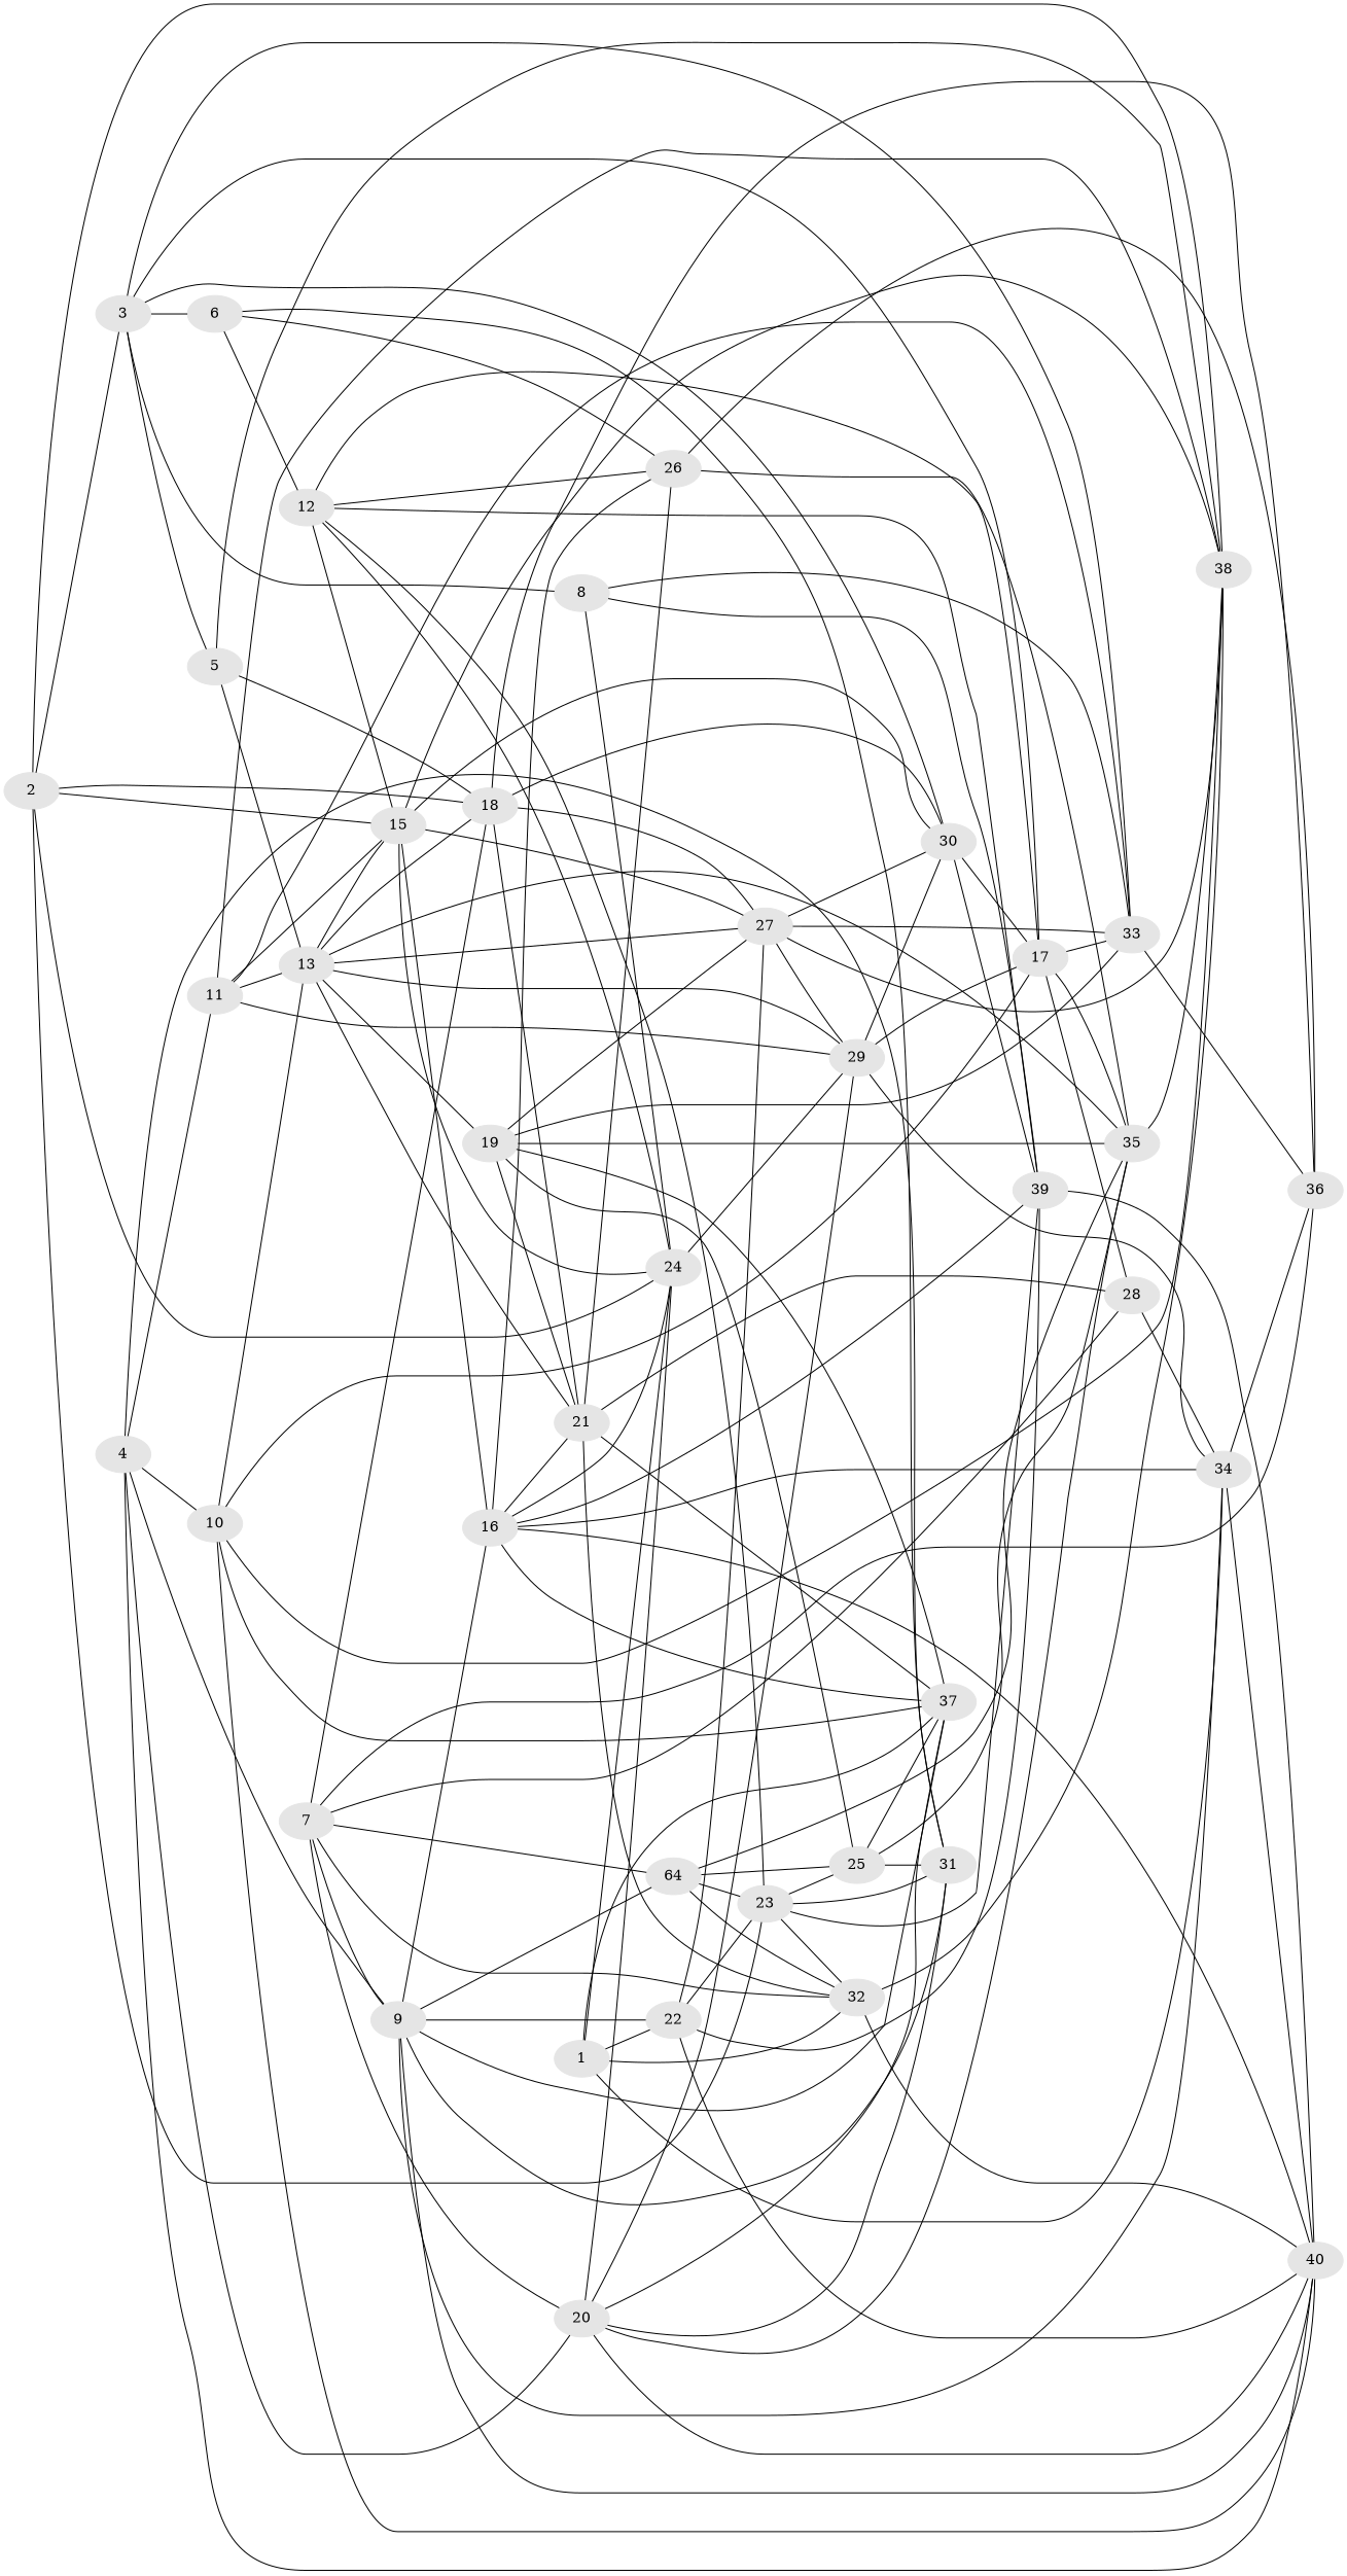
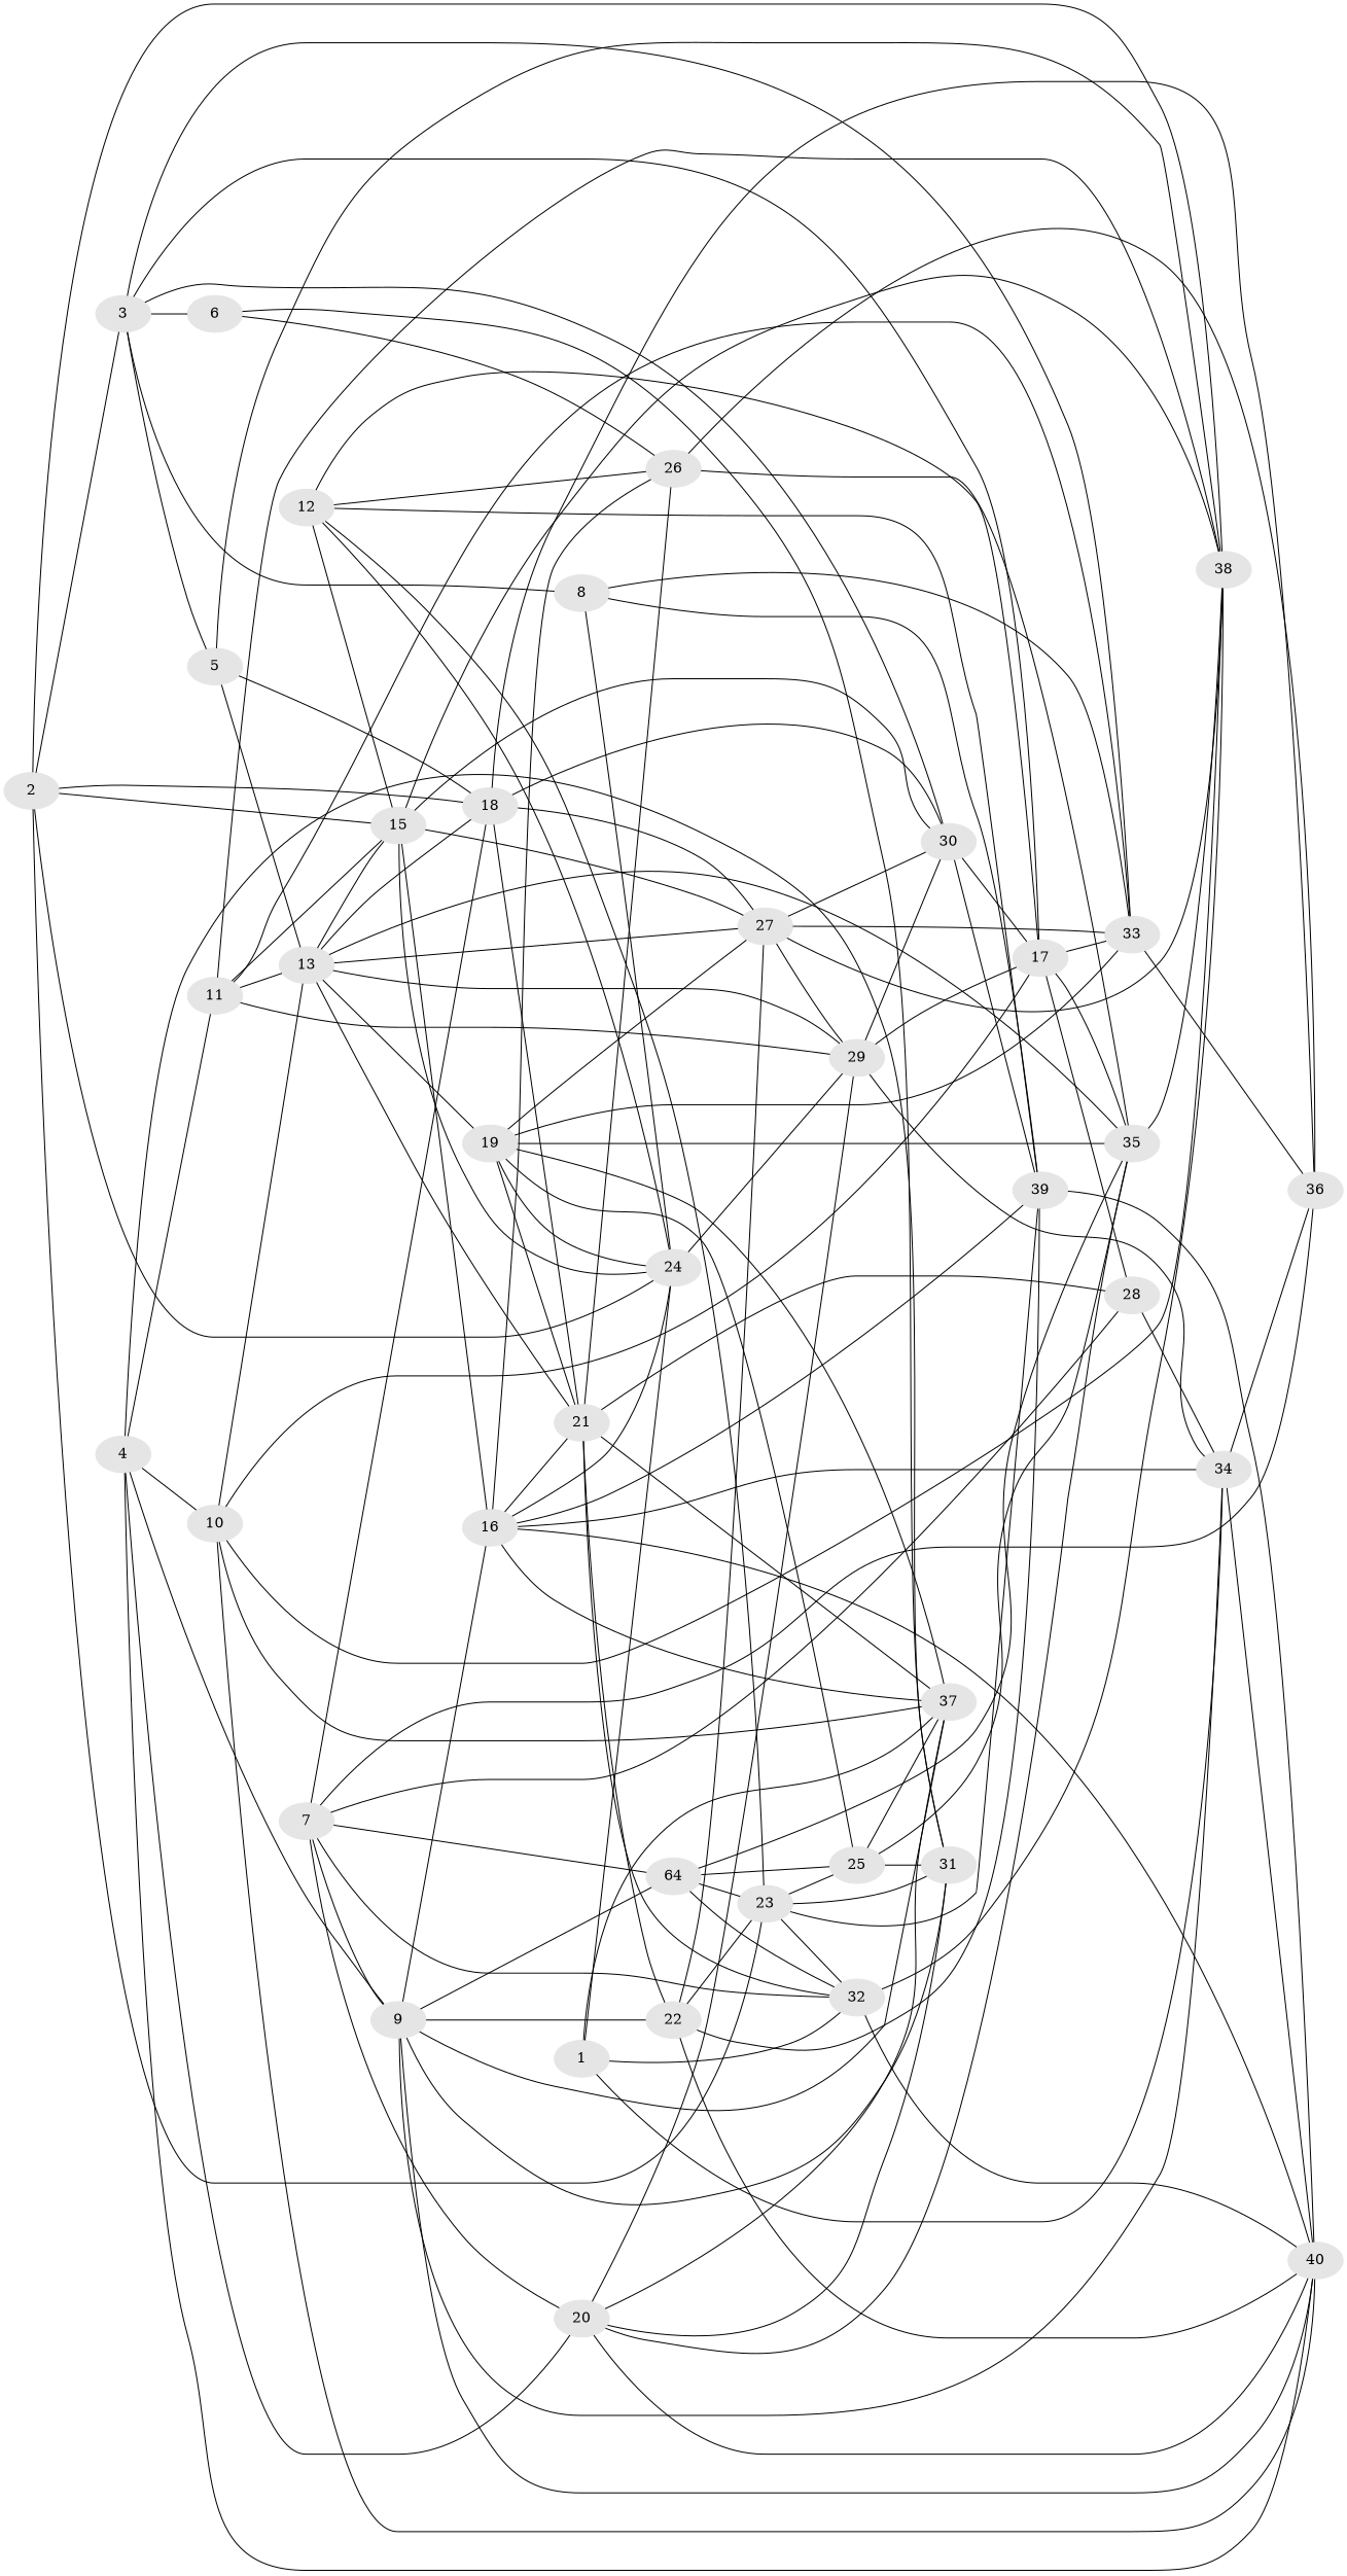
  graph {
    rankdir=LR
    node [color=gray90 style=filled]
    edge [weight=1.0]
    1
    24
    32
    34
    37
    29
    38
    40
    36
    2
    3
    15
    18
    23
    5
    6
    8
    17
    30
    33
    16
    27
    21
    31
    39
    25
    13
    12
    26
    28
    35
    4
    9
    10
    11
    20
    n37 [label=64]
    22
    19
    7
    1 -- 24
    1 -- 32
    1 -- 34
    1 -- 37
    24 -- 29
    32 -- 38
    32 -- 40
    34 -- 40 [weight=2.0]
    34 -- 36
    29 -- 34 [weight=2.0]
    29 -- 30
    2 -- 24
    2 -- 38
    2 -- 3
    2 -- 15
    2 -- 18
    2 -- 23
    3 -- 5
    3 -- 6
    3 -- 8
    3 -- 17
    3 -- 30
    3 -- 33
    15 -- 24
    15 -- 38
    15 -- 30
    15 -- 16
    15 -- 27
    18 -- 36
    18 -- 30
    18 -- 27
    18 -- 21
    23 -- 32 [weight=2.0]
    23 -- 31
    23 -- 39
    23 -- 25 [weight=2.0]
    5 -- 38
    5 -- 18
    5 -- 13
    6 -- 31
-   6 -- 12
    6 -- 26
    8 -- 24
    8 -- 33 [weight=2.0]
    8 -- 39
    17 -- 29
    17 -- 33 [weight=2.0]
    17 -- 28
    17 -- 35 [weight=2.0]
    30 -- 17
    30 -- 39
    33 -- 36
    16 -- 24
    16 -- 34 [weight=2.0]
    16 -- 37
    16 -- 40
    16 -- 21
    16 -- 39
    16 -- 26
    27 -- 29 [weight=2.0]
    27 -- 38
    27 -- 30
    27 -- 33
    21 -- 32
    21 -- 37
    21 -- 26 [weight=2.0]
    21 -- 28
-   1 -- 22
+   21 -- 22
    39 -- 40
    25 -- 37 [weight=2.0]
    25 -- 31 [weight=2.0]
    25 -- 35
    13 -- 29
    13 -- 15
    13 -- 18
    13 -- 27
    13 -- 21
    13 -- 35
    13 -- 19
    12 -- 24
    12 -- 15 [weight=2.0]
    12 -- 23
    12 -- 17
    12 -- 39 [weight=2.0]
    12 -- 26 [weight=2.0]
    26 -- 36
    26 -- 35
    28 -- 34
    35 -- 38
    4 -- 40
    4 -- 31
    4 -- 9
    4 -- 10
    4 -- 11 [weight=3.0]
    4 -- 20
    9 -- 34
    9 -- 37
    9 -- 40
    9 -- 16
    9 -- 31
    9 -- n37
    9 -- 22 [weight=2.0]
    10 -- 37
    10 -- 38
    10 -- 40
    10 -- 17
    10 -- 13
    11 -- 29
    11 -- 38
    11 -- 15
    11 -- 33
    11 -- 13
-   20 -- 24
+   19 -- 24
    20 -- 37
    20 -- 29
    20 -- 40
    20 -- 31
    20 -- 35
    n37 -- 32
    n37 -- 23
    n37 -- 25
    n37 -- 35
    22 -- 40
    22 -- 23
    22 -- 27
    22 -- 39
    19 -- 37 [weight=2.0]
    19 -- 33 [weight=2.0]
    19 -- 27
    19 -- 21
    19 -- 25
    19 -- 35 [weight=2.0]
    7 -- 32
    7 -- 36 [weight=2.0]
    7 -- 18
    7 -- 28
    7 -- 9
    7 -- 20
    7 -- n37
  }
